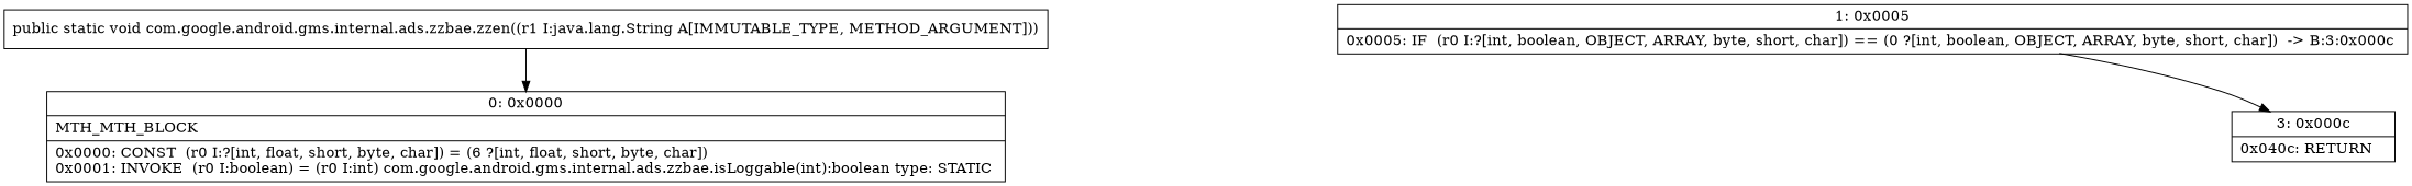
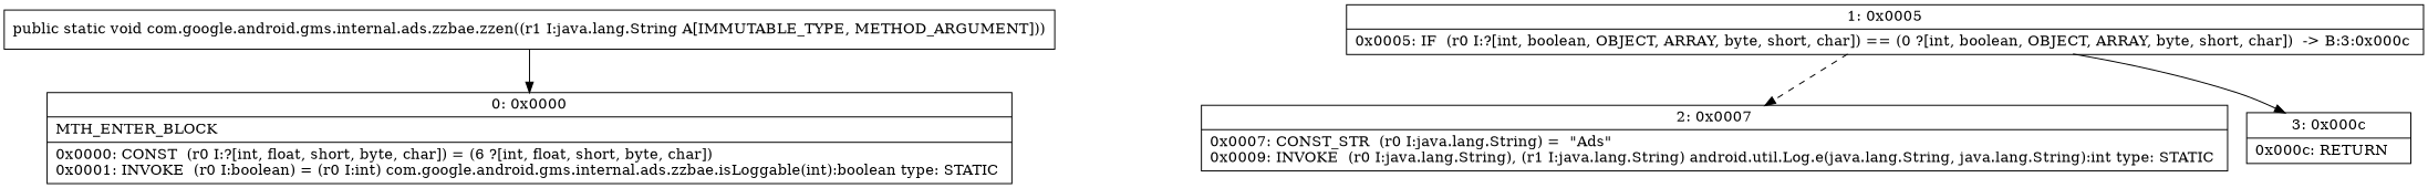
  digraph {
    node [shape=record]
-   n1 [label="{0\:\ 0x0000|MTH_MTH_BLOCK\l|0x0000: CONST  (r0 I:?[int, float, short, byte, char]) = (6 ?[int, float, short, byte, char]) \l0x0001: INVOKE  (r0 I:boolean) = (r0 I:int) com.google.android.gms.internal.ads.zzbae.isLoggable(int):boolean type: STATIC \l}"]
+   n1 [label="{0\:\ 0x0000|MTH_ENTER_BLOCK\l|0x0000: CONST  (r0 I:?[int, float, short, byte, char]) = (6 ?[int, float, short, byte, char]) \l0x0001: INVOKE  (r0 I:boolean) = (r0 I:int) com.google.android.gms.internal.ads.zzbae.isLoggable(int):boolean type: STATIC \l}"]
    n2 [label="{1\:\ 0x0005|0x0005: IF  (r0 I:?[int, boolean, OBJECT, ARRAY, byte, short, char]) == (0 ?[int, boolean, OBJECT, ARRAY, byte, short, char])  \-\> B:3:0x000c \l}"]
-   n4 [label="{3\:\ 0x000c|0x040c: RETURN   \l}"]
+   n3 [label="{2\:\ 0x0007|0x0007: CONST_STR  (r0 I:java.lang.String) =  \"Ads\" \l0x0009: INVOKE  (r0 I:java.lang.String), (r1 I:java.lang.String) android.util.Log.e(java.lang.String, java.lang.String):int type: STATIC \l}"]
+   n4 [label="{3\:\ 0x000c|0x000c: RETURN   \l}"]
    n5 [label="{public static void com.google.android.gms.internal.ads.zzbae.zzen((r1 I:java.lang.String A[IMMUTABLE_TYPE, METHOD_ARGUMENT])) }"]
+   n2 -> n3 [style=dashed]
    n2 -> n4
    n5 -> n1
  }
